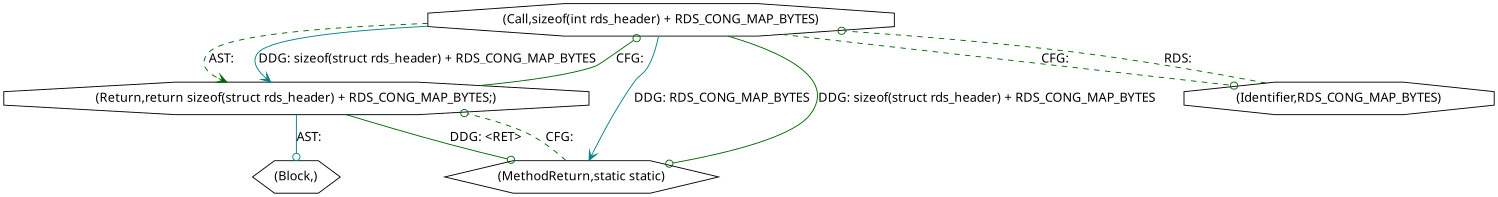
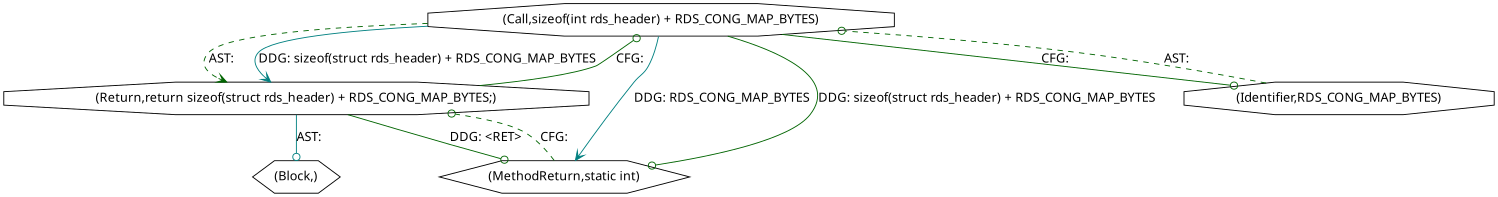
  digraph {
    fontname="Noto Sans"
    node [fontname="Noto Sans" shape=octagon]
    edge [arrowhead=odot color=darkgreen fontname="Noto Sans" style=solid]
    n1 [label="(Call,sizeof(int rds_header) + RDS_CONG_MAP_BYTES)"]
    n2 [label="(Return,return sizeof(struct rds_header) + RDS_CONG_MAP_BYTES;)"]
-   n3 [label="(MethodReturn,static static)" shape=hexagon]
+   n3 [label="(MethodReturn,static int)" shape=hexagon]
    n4 [label="(Identifier,RDS_CONG_MAP_BYTES)"]
    n5 [label="(Block,)" shape=hexagon]
    n1 -> n2 [arrowhead=vee label="AST: " style=dashed]
    n1 -> n2 [arrowhead=vee color=teal label="DDG: sizeof(struct rds_header) + RDS_CONG_MAP_BYTES"]
    n1 -> n3 [arrowhead=vee color=teal label="DDG: RDS_CONG_MAP_BYTES"]
    n1 -> n3 [label="DDG: sizeof(struct rds_header) + RDS_CONG_MAP_BYTES"]
-   n1 -> n4 [label="CFG: " style=dashed]
+   n1 -> n4 [label="CFG: "]
    n2 -> n1 [label="CFG: "]
    n2 -> n3 [label="DDG: <RET>"]
    n2 -> n5 [color=teal label="AST: "]
    n3 -> n2 [label="CFG: " style=dashed]
-   n4 -> n1 [label="RDS: " style=dashed]
+   n4 -> n1 [label="AST: " style=dashed]
  }
